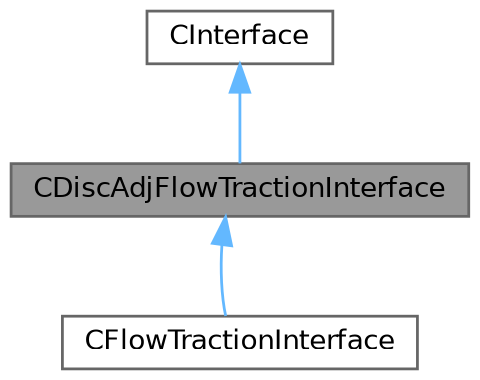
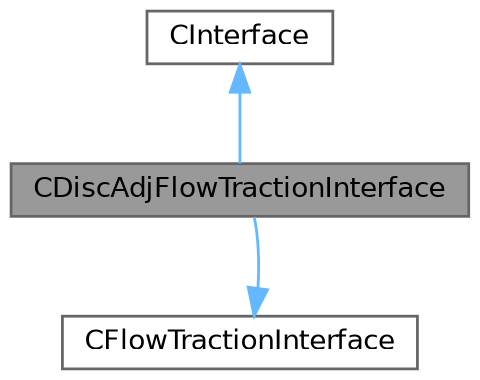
  digraph {
    node [color=gray40 fillcolor=white fontname=Helvetica fontsize=10 shape=box style=filled]
    edge [color=steelblue1 dir=back fontname=Helvetica fontsize=10 labelfontname=Helvetica labelfontsize=10 style=solid]
    n1 [fillcolor=grey60 fontcolor=black height=0.2 label=CDiscAdjFlowTractionInterface width=0.4]
    n2 [height=0.2 label=CFlowTractionInterface width=0.4]
    n3 [height=0.2 label=CInterface width=0.4]
-   n1 -> n2
+   n2 -> n1
    n3 -> n1
  }
